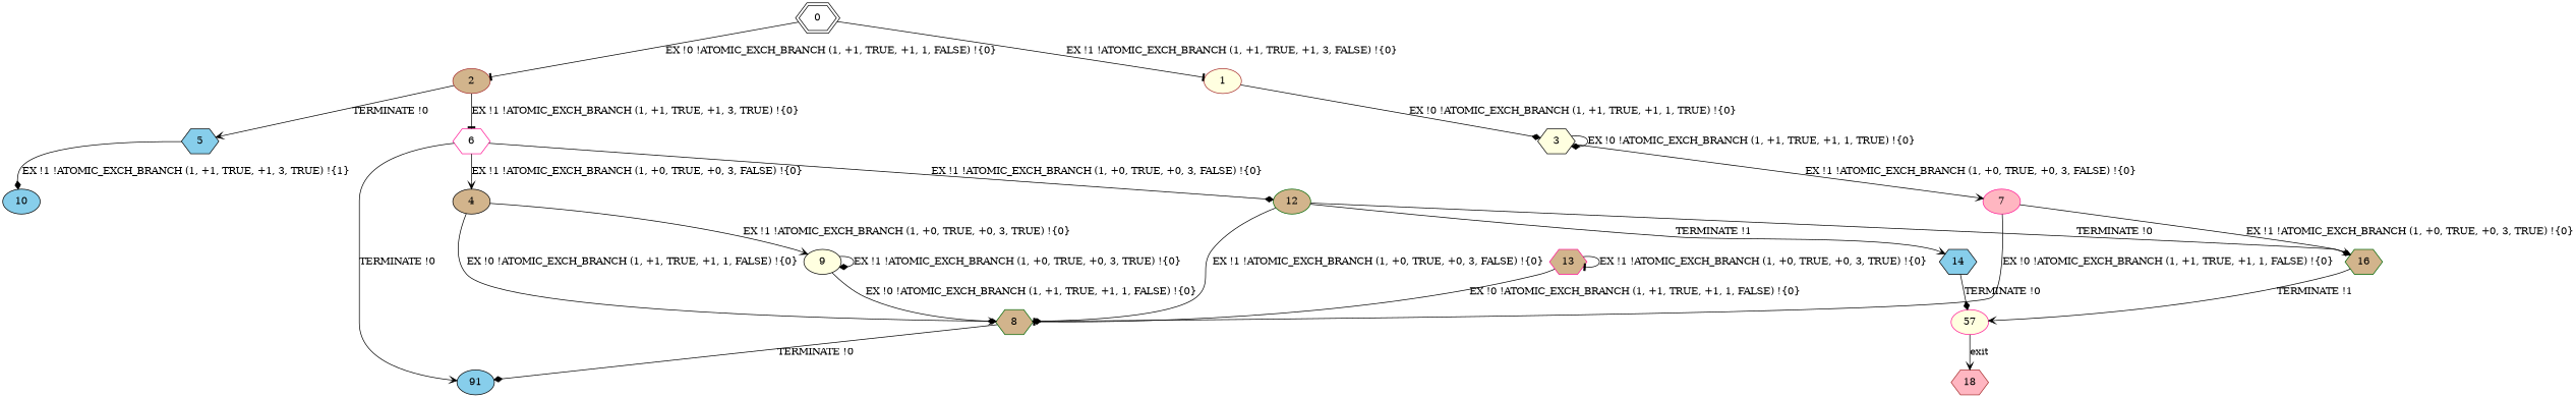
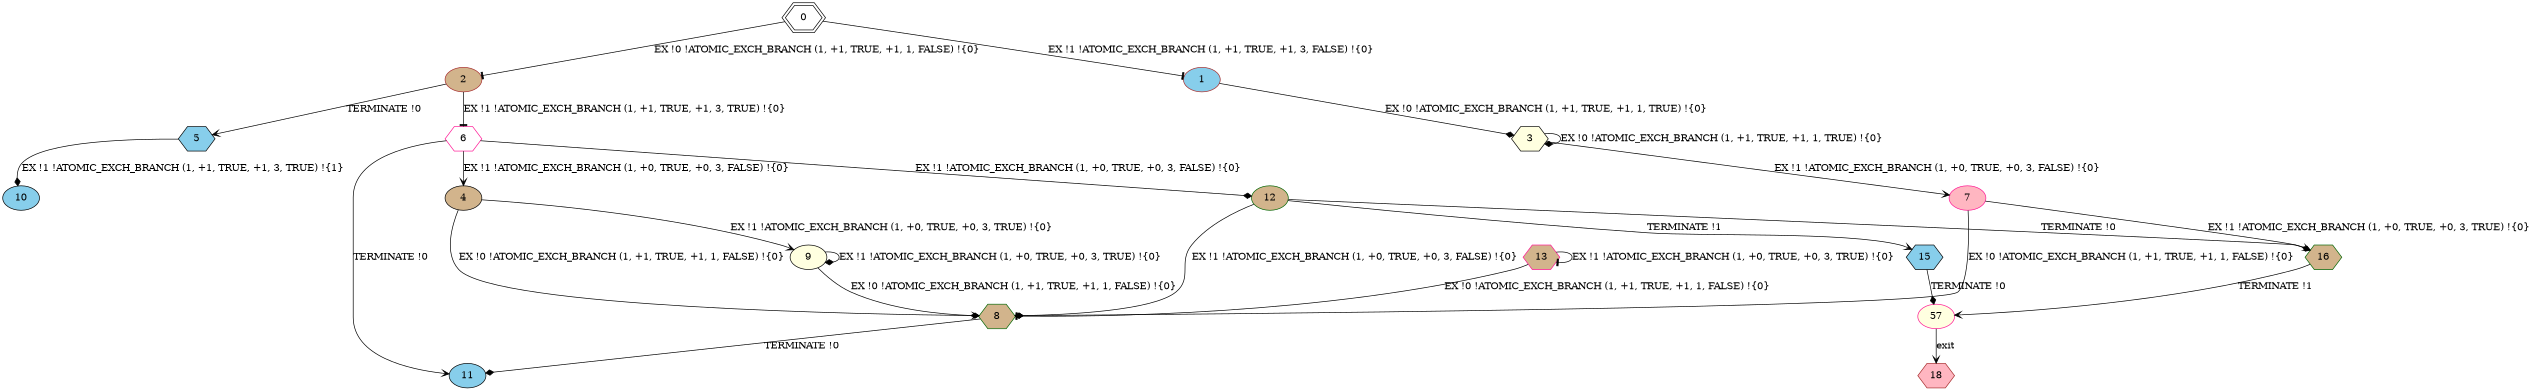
  digraph {
    node [color=black fillcolor=tan shape=hexagon style=filled]
    edge [arrowhead=diamond]
    0 [fillcolor=white peripheries=2]
-   1 [color=brown fillcolor=lightyellow shape=ellipse]
+   1 [color=brown fillcolor=skyblue shape=ellipse]
    2 [color=brown shape=ellipse]
    3 [fillcolor=lightyellow]
    5 [fillcolor=skyblue]
    6 [color=deeppink fillcolor=white]
    7 [color=deeppink fillcolor=lightpink shape=ellipse]
    4 [shape=ellipse]
    8 [color=darkgreen]
    9 [fillcolor=lightyellow shape=ellipse]
    10 [fillcolor=skyblue shape=ellipse]
-   11 [fillcolor=skyblue shape=ellipse label=91]
+   11 [fillcolor=skyblue shape=ellipse]
    12 [color=darkgreen shape=ellipse]
    16 [color=darkgreen]
-   15 [fillcolor=skyblue label=14]
+   15 [fillcolor=skyblue]
    13 [color=deeppink]
    n17 [color=deeppink fillcolor=lightyellow label=57 shape=ellipse]
    18 [color=brown fillcolor=lightpink]
    0 -> 1 [arrowhead=tee label="EX !1 !ATOMIC_EXCH_BRANCH (1, +1, TRUE, +1, 3, FALSE) !{0}"]
    0 -> 2 [arrowhead=tee label="EX !0 !ATOMIC_EXCH_BRANCH (1, +1, TRUE, +1, 1, FALSE) !{0}"]
    1 -> 3 [label="EX !0 !ATOMIC_EXCH_BRANCH (1, +1, TRUE, +1, 1, TRUE) !{0}"]
    2 -> 5 [arrowhead=vee label="TERMINATE !0"]
    2 -> 6 [arrowhead=tee label="EX !1 !ATOMIC_EXCH_BRANCH (1, +1, TRUE, +1, 3, TRUE) !{0}"]
    3 -> 3 [label="EX !0 !ATOMIC_EXCH_BRANCH (1, +1, TRUE, +1, 1, TRUE) !{0}"]
    3 -> 7 [arrowhead=vee label="EX !1 !ATOMIC_EXCH_BRANCH (1, +0, TRUE, +0, 3, FALSE) !{0}"]
    5 -> 10 [label="EX !1 !ATOMIC_EXCH_BRANCH (1, +1, TRUE, +1, 3, TRUE) !{1}"]
    6 -> 4 [arrowhead=vee label="EX !1 !ATOMIC_EXCH_BRANCH (1, +0, TRUE, +0, 3, FALSE) !{0}"]
    6 -> 11 [arrowhead=vee label="TERMINATE !0"]
    6 -> 12 [label="EX !1 !ATOMIC_EXCH_BRANCH (1, +0, TRUE, +0, 3, FALSE) !{0}"]
    7 -> 8 [label="EX !0 !ATOMIC_EXCH_BRANCH (1, +1, TRUE, +1, 1, FALSE) !{0}"]
    7 -> 16 [label="EX !1 !ATOMIC_EXCH_BRANCH (1, +0, TRUE, +0, 3, TRUE) !{0}"]
    4 -> 8 [arrowhead=vee label="EX !0 !ATOMIC_EXCH_BRANCH (1, +1, TRUE, +1, 1, FALSE) !{0}"]
    4 -> 9 [arrowhead=vee label="EX !1 !ATOMIC_EXCH_BRANCH (1, +0, TRUE, +0, 3, TRUE) !{0}"]
    8 -> 11 [label="TERMINATE !0"]
    9 -> 8 [label="EX !0 !ATOMIC_EXCH_BRANCH (1, +1, TRUE, +1, 1, FALSE) !{0}"]
    9 -> 9 [label="EX !1 !ATOMIC_EXCH_BRANCH (1, +0, TRUE, +0, 3, TRUE) !{0}"]
    12 -> 8 [label="EX !1 !ATOMIC_EXCH_BRANCH (1, +0, TRUE, +0, 3, FALSE) !{0}"]
    12 -> 16 [arrowhead=vee label="TERMINATE !0"]
    12 -> 15 [arrowhead=vee label="TERMINATE !1"]
    16 -> n17 [arrowhead=vee label="TERMINATE !1"]
    15 -> n17 [label="TERMINATE !0"]
    13 -> 8 [arrowhead=tee label="EX !0 !ATOMIC_EXCH_BRANCH (1, +1, TRUE, +1, 1, FALSE) !{0}"]
    13 -> 13 [arrowhead=tee label="EX !1 !ATOMIC_EXCH_BRANCH (1, +0, TRUE, +0, 3, TRUE) !{0}"]
    n17 -> 18 [arrowhead=vee label=exit]
  }
